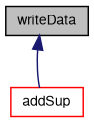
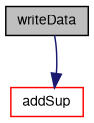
  digraph {
    rankdir=TB
    node [fontname=FreeSans fontsize=10 shape=record]
    n1 [color=black fillcolor=grey75 fontcolor=black height=0.2 label=writeData style=filled width=0.4]
    n2 [color=red height=0.2 label=addSup width=0.4]
-   n1 -> n2 [color=midnightblue dir=back fontname=FreeSans fontsize=10 labelfontname=FreeSans labelfontsize=10 style=solid]
+   n2 -> n1 [color=midnightblue dir=back fontname=FreeSans fontsize=10 labelfontname=FreeSans labelfontsize=10 style=solid]
  }
